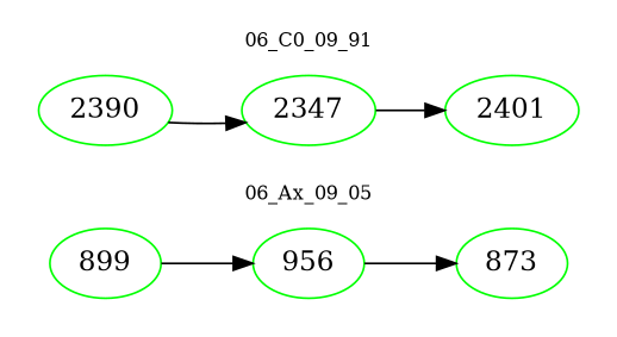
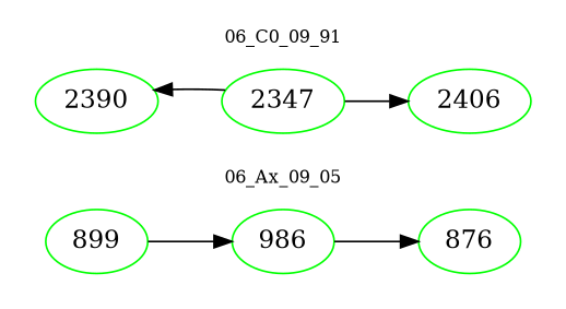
  digraph {
    rankdir=LR
    node [color=green]
    edge [color=black]
    n1 [label=899]
-   n2 [label=956]
-   n3 [label=873]
+   n2 [label=986]
+   n3 [label=876]
    n4 [label=2390]
    n5 [label=2347]
-   n6 [label=2401]
+   n6 [label=2406]
    subgraph cluster_1 {
      color=white
      fontsize=10
      label="06_Ax_09_05"
      n1
      n2
      n3
    }
    subgraph cluster_2 {
      color=white
      fontsize=10
      label="06_C0_09_91"
      n4
      n5
      n6
    }
    n1 -> n2
    n2 -> n3
-   n4 -> n5
+   n5 -> n4
    n5 -> n6
  }
